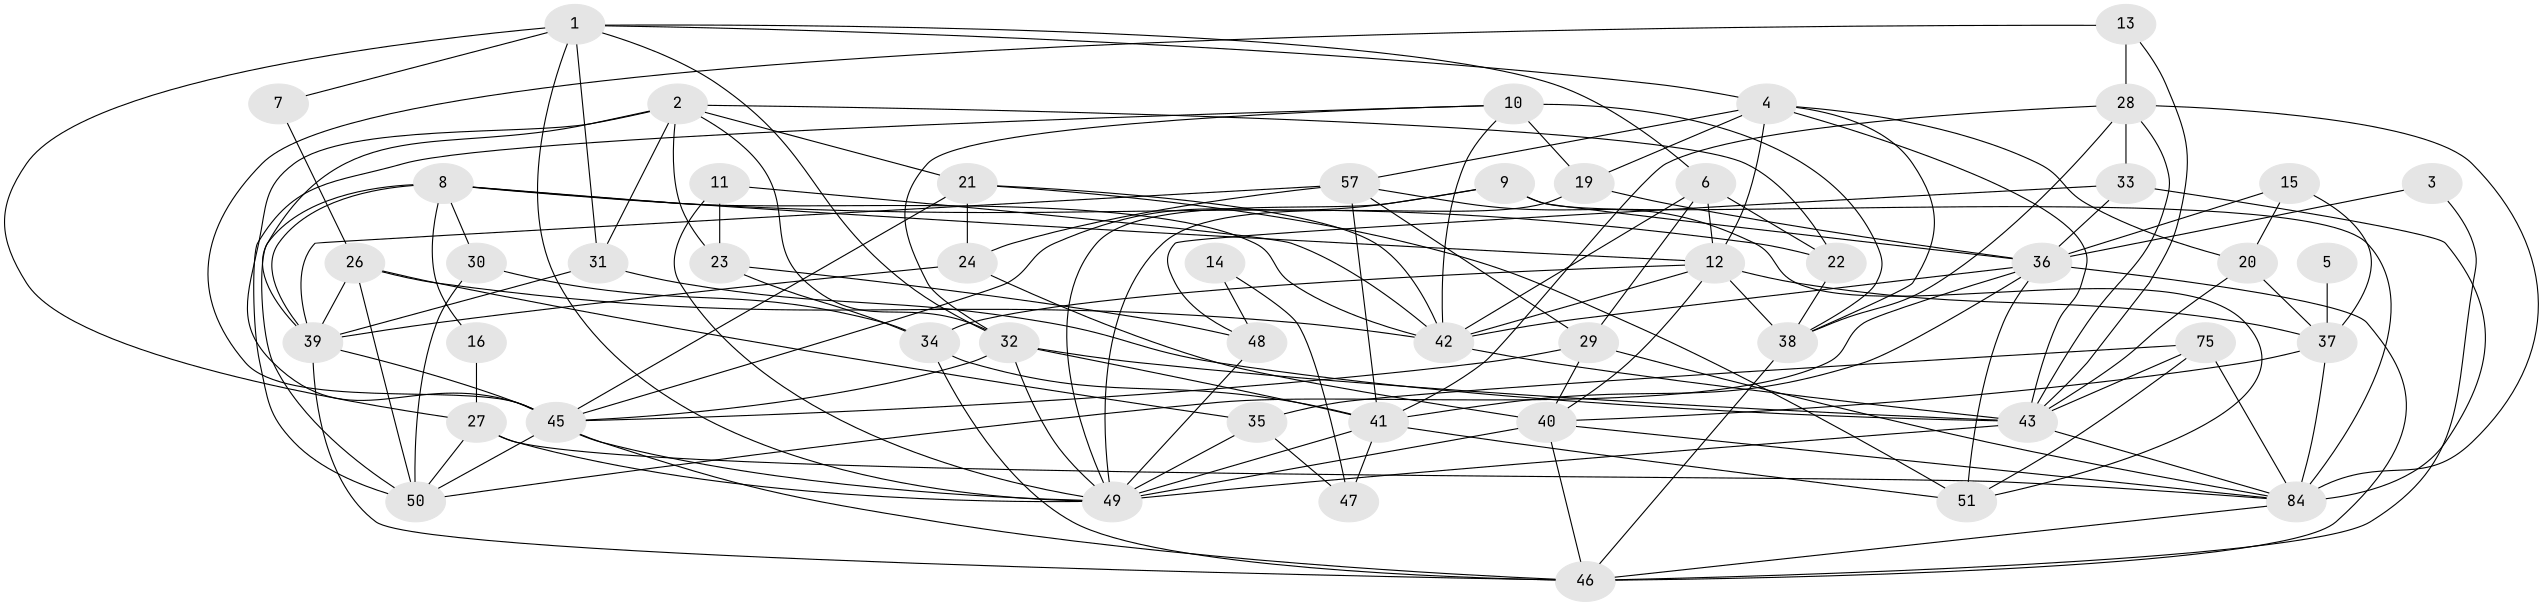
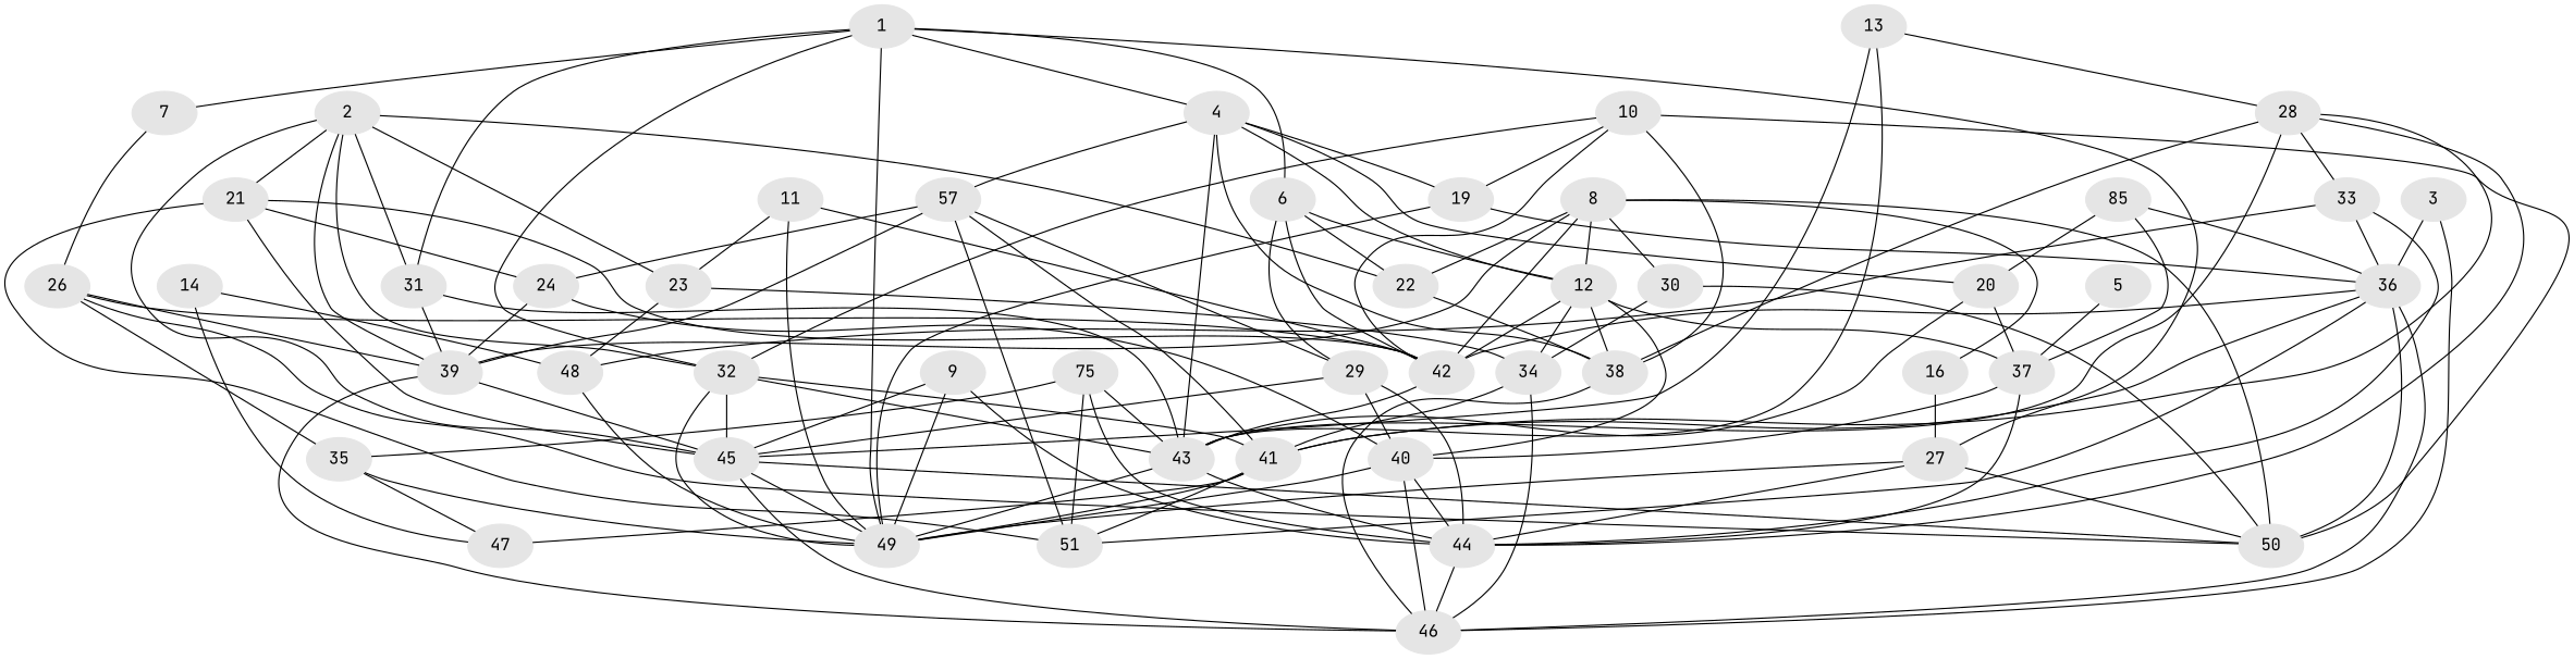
  graph {
    fontname="JetBrains Mono"
    node [color=gray90 fontname="JetBrains Mono" style=filled]
    edge [fontname="JetBrains Mono" weight=1.0]
    1
    4
    6
    7
    27
    31
    32
    49
    12
    n10 [label=57]
    19
    20
    38
    43
    22
    29
    42
    26
    50
-   44 [label=84]
+   44
    39
    45
    41
    2
    21
    23
    24
    51
    48
    34
    46
    3
    36
    37
    40
    5
    35
    8
    16
    30
    9
    10
    11
    13
    28
    33
    14
    47
-   15
+   15 [label=85]
    n50 [label=75]
    1 -- 4
    1 -- 6
    1 -- 7
    1 -- 27
    1 -- 31
    1 -- 32
    1 -- 49 [weight=2.0]
    4 -- 12
    4 -- n10
    4 -- 19
    4 -- 20
    4 -- 38
    4 -- 43
    6 -- 12
    6 -- 22
    6 -- 29
    6 -- 42
    7 -- 26
    27 -- 49
    27 -- 50
    27 -- 44
    31 -- 43
    31 -- 39 [weight=2.0]
    32 -- 49
    32 -- 43
    32 -- 45
    32 -- 41
    12 -- 38
    12 -- 42
    12 -- 34
    12 -- 37
    12 -- 40
    n10 -- 29
    n10 -- 39
    n10 -- 41
    n10 -- 24
    n10 -- 51
    19 -- 49
    19 -- 36
    20 -- 43
    20 -- 37
    38 -- 46
    43 -- 49 [weight=2.0]
    43 -- 44
    22 -- 38
    29 -- 44
    29 -- 45
    29 -- 40
    42 -- 43
    26 -- 42
    26 -- 50
    26 -- 39 [weight=2.0]
    26 -- 35
    44 -- 46
    39 -- 45
    39 -- 46
    45 -- 49
    45 -- 50
    45 -- 46
    41 -- 49
    41 -- 51
    41 -- 47 [weight=2.0]
    2 -- 31
    2 -- 32
    2 -- 22
    2 -- 39
    2 -- 45
    2 -- 21
    2 -- 23
    21 -- 42
    21 -- 45
    21 -- 24
    21 -- 51
    23 -- 48
    23 -- 34
    24 -- 39
    24 -- 40
    48 -- 49
    34 -- 41
    34 -- 46
    3 -- 46
    3 -- 36
    36 -- 42
    36 -- 50
    36 -- 41
    36 -- 51
    36 -- 46
    37 -- 44
    37 -- 40
    40 -- 49 [weight=2.0]
    40 -- 44
    40 -- 46
    5 -- 37
    35 -- 49
    35 -- 47
    8 -- 12
    8 -- 22
    8 -- 42
    8 -- 50
    8 -- 39 [weight=2.0]
    8 -- 16
    8 -- 30
    16 -- 27
    30 -- 50
    30 -- 34
    9 -- 49
    9 -- 44 [weight=2.0]
    9 -- 45
-   9 -- 36
    10 -- 32
    10 -- 19
    10 -- 38 [weight=2.0]
    10 -- 42
    10 -- 50
    11 -- 49
    11 -- 42
    11 -- 23
    13 -- 43
    13 -- 45
    13 -- 28
    28 -- 38
    28 -- 43
    28 -- 44
    28 -- 41
    28 -- 33
    33 -- 44
    33 -- 48
    33 -- 36 [weight=2.0]
    14 -- 48
    14 -- 47
    15 -- 20
    15 -- 36
    15 -- 37
    n50 -- 43
    n50 -- 44
    n50 -- 51
    n50 -- 35
  }
